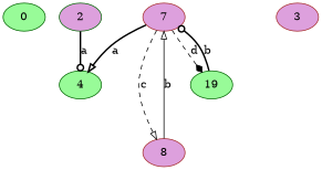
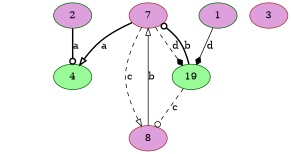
  strict digraph {
    node [color=darkgreen fillcolor=plum style=filled]
    edge [arrowhead=odot style=bold]
-   0 [fillcolor=palegreen]
    2
    4 [fillcolor=palegreen]
    3 [color=brown]
    7 [color=brown]
    8 [color=brown]
    n7 [fillcolor=palegreen label=19]
+   1
    2 -> 4 [label=a]
    7 -> 4 [arrowhead=onormal label=a]
    7 -> 8 [arrowhead=onormal label=c style=dashed]
    7 -> n7 [arrowhead=diamond label=d style=dashed]
    8 -> 7 [arrowhead=onormal label=b style=solid]
    n7 -> 7 [label=b]
+   n7 -> 8 [label=c style=dashed]
+   1 -> n7 [arrowhead=diamond label=d style=solid]
  }
